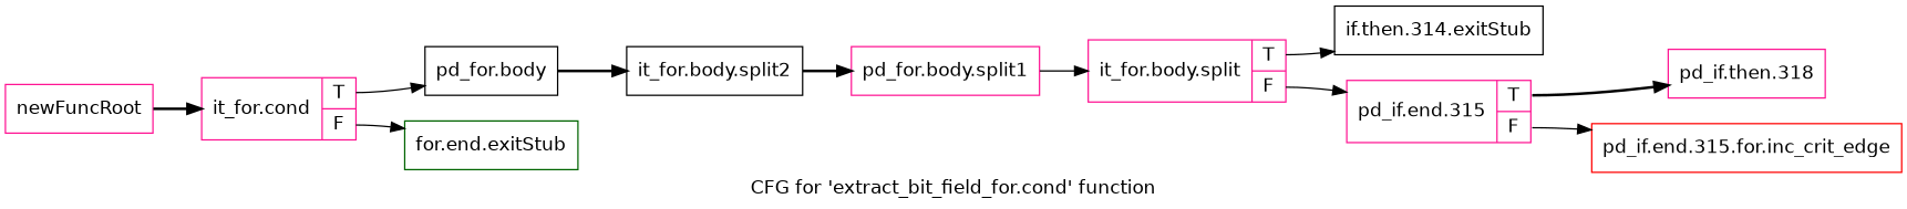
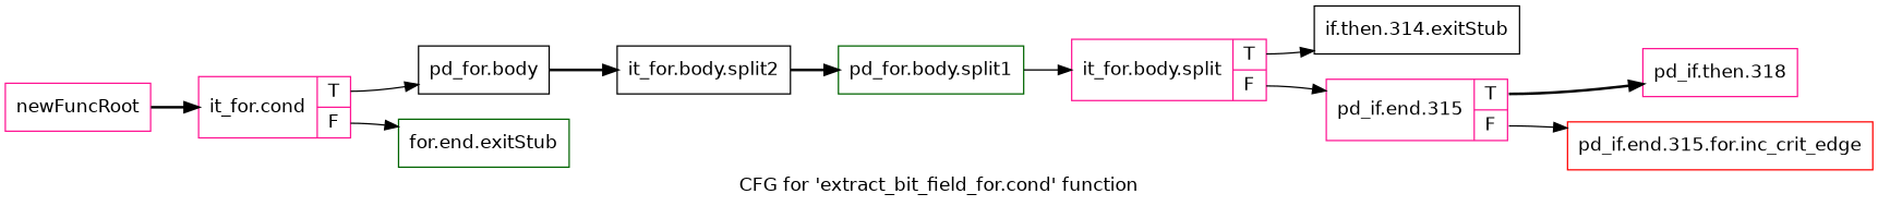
  digraph {
    fontname="DejaVu Sans"
    label="CFG for 'extract_bit_field_for.cond' function"
    rankdir=LR
    node [color=deeppink fontname="DejaVu Sans" shape=record]
    edge [fontname="DejaVu Sans" style=solid]
    n1 [label="{newFuncRoot}"]
    n2 [label="{it_for.cond|{<s0>T|<s1>F}}"]
    n3 [color=darkgreen label="{for.end.exitStub}"]
    n4 [color=black label="{pd_for.body}"]
    n5 [color=black label="{it_for.body.split2}"]
    n6 [color=black label="{if.then.314.exitStub}"]
-   n7 [label="{pd_for.body.split1}"]
+   n7 [color=darkgreen label="{pd_for.body.split1}"]
    n8 [label="{it_for.body.split|{<s0>T|<s1>F}}"]
    n9 [label="{pd_if.end.315|{<s0>T|<s1>F}}"]
    n10 [label="{pd_if.then.318}"]
    n11 [color=red label="{pd_if.end.315.for.inc_crit_edge}"]
    n1 -> n2 [style=bold]
    n2 -> n3 [tailport=s1]
    n2 -> n4 [tailport=s0]
    n4 -> n5 [style=bold]
    n5 -> n7 [style=bold]
    n7 -> n8
    n8 -> n6 [tailport=s0]
    n8 -> n9 [tailport=s1]
    n9 -> n10 [style=bold tailport=s0]
    n9 -> n11 [tailport=s1]
  }
